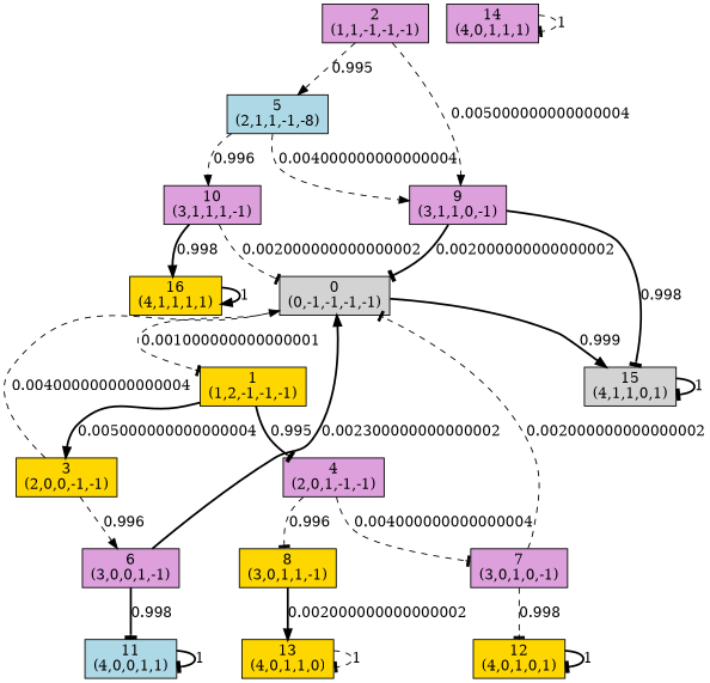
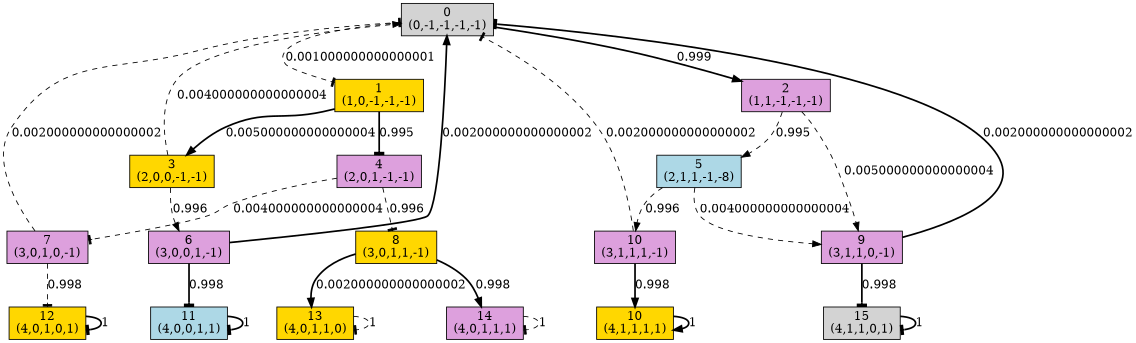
  digraph {
    node [fillcolor=plum shape=box style=filled]
    edge [arrowhead=tee style=dashed]
    n1 [fillcolor=lightgrey label="0\n(0,-1,-1,-1,-1)"]
-   n2 [fillcolor=gold label="1\n(1,2,-1,-1,-1)"]
+   n2 [fillcolor=gold label="1\n(1,0,-1,-1,-1)"]
    n3 [label="2\n(1,1,-1,-1,-1)"]
    n4 [fillcolor=gold label="3\n(2,0,0,-1,-1)"]
    n5 [label="4\n(2,0,1,-1,-1)"]
    n6 [fillcolor=lightblue label="5\n(2,1,1,-1,-8)"]
    n7 [label="9\n(3,1,1,0,-1)"]
    n8 [label="6\n(3,0,0,1,-1)"]
    n9 [label="7\n(3,0,1,0,-1)"]
    n10 [fillcolor=gold label="8\n(3,0,1,1,-1)"]
    n11 [label="10\n(3,1,1,1,-1)"]
    n12 [fillcolor=lightblue label="11\n(4,0,0,1,1)"]
    n13 [fillcolor=gold label="12\n(4,0,1,0,1)"]
    n14 [fillcolor=gold label="13\n(4,0,1,1,0)"]
    n15 [label="14\n(4,0,1,1,1)"]
    n16 [fillcolor=lightgrey label="15\n(4,1,1,0,1)"]
-   n17 [fillcolor=gold label="16\n(4,1,1,1,1)"]
+   n17 [fillcolor=gold label="10\n(4,1,1,1,1)"]
    n1 -> n2 [label=0.001000000000000001]
-   n1 -> n16 [arrowhead=normal label=0.999 style=bold]
+   n1 -> n3 [arrowhead=normal label=0.999 style=bold]
    n2 -> n4 [arrowhead=normal label=0.005000000000000004 style=bold]
    n2 -> n5 [label=0.995 style=bold]
    n3 -> n6 [arrowhead=normal label=0.995]
    n3 -> n7 [arrowhead=normal label=0.005000000000000004]
    n4 -> n1 [arrowhead=normal label=0.004000000000000004]
    n4 -> n8 [arrowhead=normal label=0.996]
    n5 -> n9 [label=0.004000000000000004]
    n5 -> n10 [label=0.996]
    n6 -> n7 [arrowhead=normal label=0.004000000000000004]
    n6 -> n11 [arrowhead=normal label=0.996]
    n7 -> n1 [label=0.002000000000000002 style=bold]
    n7 -> n16 [label=0.998 style=bold]
-   n8 -> n1 [arrowhead=normal label=0.002300000000000002 style=bold]
+   n8 -> n1 [arrowhead=normal label=0.002000000000000002 style=bold]
    n8 -> n12 [label=0.998 style=bold]
    n9 -> n1 [label=0.002000000000000002]
    n9 -> n13 [label=0.998]
    n10 -> n14 [arrowhead=normal label=0.002000000000000002 style=bold]
+   n10 -> n15 [arrowhead=normal label=0.998 style=bold]
    n11 -> n1 [label=0.002000000000000002]
    n11 -> n17 [arrowhead=normal label=0.998 style=bold]
    n12 -> n12 [label=1 style=bold]
    n13 -> n13 [label=1 style=bold]
    n14 -> n14 [label=1]
    n15 -> n15 [label=1]
    n16 -> n16 [label=1 style=bold]
    n17 -> n17 [arrowhead=normal label=1 style=bold]
  }
